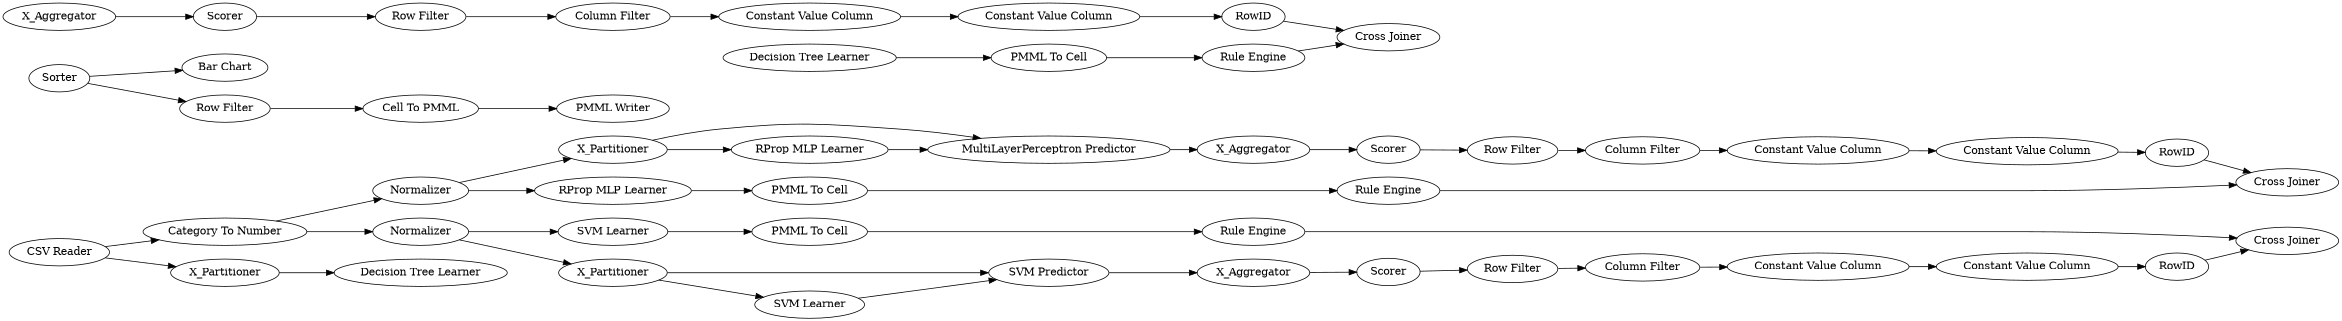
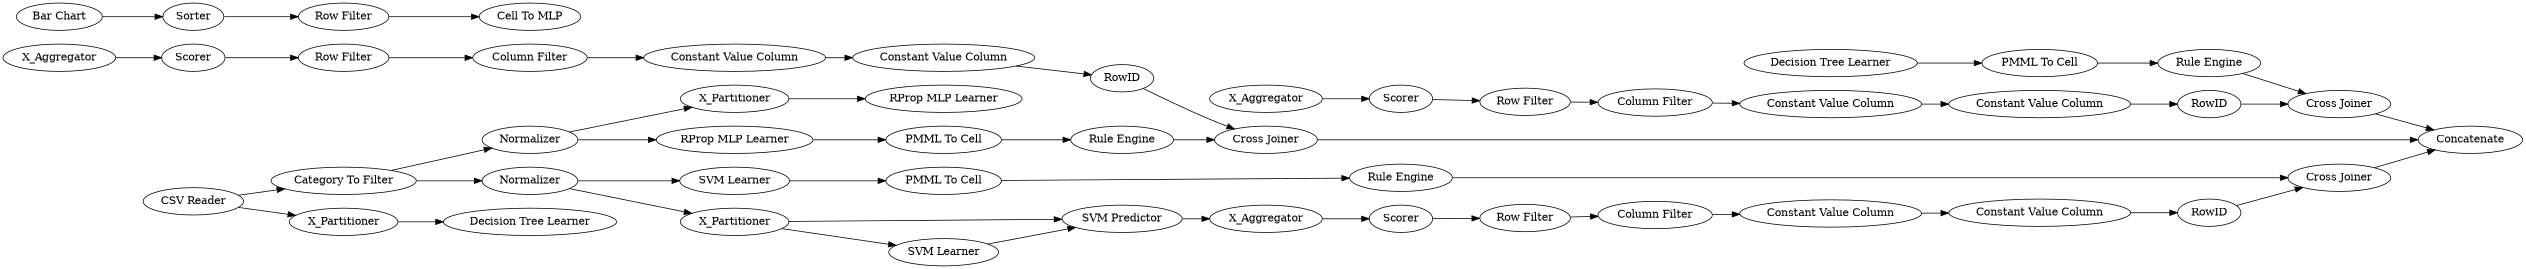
  digraph {
    rankdir=LR
    n1 [label="PMML To Cell"]
    n2 [label="Rule Engine"]
    n3 [label="Cross Joiner"]
    n4 [label="Bar Chart"]
    n5 [label=Scorer]
    n6 [label="Row Filter"]
    n7 [label="Column Filter"]
    n8 [label="Decision Tree Learner"]
+   n9 [label=Concatenate]
    n10 [label=Sorter]
    n11 [label="Row Filter"]
    n12 [label="Column Filter"]
    n13 [label="Constant Value Column"]
    n14 [label="Constant Value Column"]
    n15 [label="Rule Engine"]
    n16 [label="Cross Joiner"]
-   n17 [label="MultiLayerPerceptron Predictor"]
    n18 [label=X_Aggregator]
    n19 [label="SVM Predictor"]
    n20 [label=X_Aggregator]
    n21 [label=Scorer]
    n22 [label="Constant Value Column"]
    n23 [label=RowID]
    n24 [label="Row Filter"]
    n25 [label="Row Filter"]
    n26 [label="Column Filter"]
    n27 [label="Constant Value Column"]
    n28 [label=RowID]
    n29 [label="Constant Value Column"]
    n30 [label="Constant Value Column"]
    n31 [label="PMML To Cell"]
-   n32 [label="Cell To PMML"]
-   n33 [label="PMML Writer"]
+   n32 [label="Cell To MLP"]
    n34 [label="Cross Joiner"]
    n35 [label=Normalizer]
    n36 [label=X_Partitioner]
    n37 [label="RProp MLP Learner"]
    n38 [label="RProp MLP Learner"]
    n39 [label="PMML To Cell"]
    n40 [label=RowID]
    n41 [label="SVM Learner"]
    n42 [label="Rule Engine"]
    n43 [label=X_Partitioner]
    n44 [label="SVM Learner"]
    n45 [label="CSV Reader"]
-   n46 [label="Category To Number"]
+   n46 [label="Category To Filter"]
    n47 [label=X_Partitioner]
    n48 [label=Normalizer]
    n49 [label="Decision Tree Learner"]
    n50 [label=Scorer]
    n51 [label=X_Aggregator]
    n1 -> n2
    n2 -> n3
+   n3 -> n9
    n5 -> n6
    n6 -> n7
    n7 -> n29
-   n10 -> n4
+   n4 -> n10
    n10 -> n11
    n11 -> n32
    n12 -> n13
    n13 -> n14
    n14 -> n28
    n15 -> n16
-   n17 -> n18
+   n16 -> n9
    n18 -> n5
    n19 -> n20
    n20 -> n21
    n21 -> n24
    n22 -> n23
    n23 -> n16
    n24 -> n12
    n25 -> n26
    n26 -> n27
    n27 -> n22
    n28 -> n3
    n29 -> n30
    n30 -> n40
    n31 -> n15
-   n32 -> n33
+   n34 -> n9
    n35 -> n36
    n35 -> n37
-   n36 -> n17
    n36 -> n38
    n37 -> n39
-   n38 -> n17
    n39 -> n42
    n40 -> n34
    n41 -> n1
    n42 -> n34
    n43 -> n19
    n43 -> n44
    n44 -> n19
    n45 -> n46
    n45 -> n47
    n46 -> n35
    n46 -> n48
    n47 -> n8
    n48 -> n41
    n48 -> n43
    n49 -> n31
    n50 -> n25
    n51 -> n50
  }
